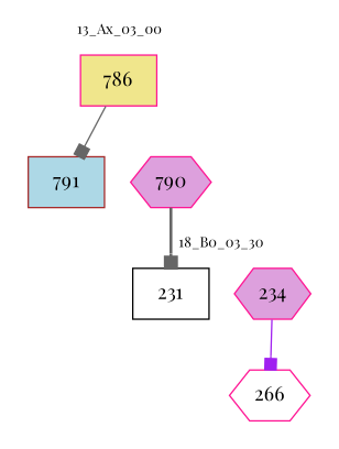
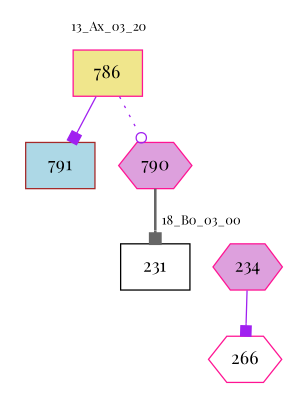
  digraph {
    fontname="Playfair Display"
    node [color=deeppink fillcolor=plum fontname="Playfair Display" shape=box style=filled]
    edge [arrowhead=box color=gray40 fontname="Playfair Display" style=solid]
    n1 [fillcolor=khaki label=786]
    n2 [color=brown fillcolor=lightblue label=791]
    n3 [label=790 shape=hexagon]
    n4 [label=234 shape=hexagon]
    n5 [fillcolor=white label=266 shape=hexagon]
    n6 [color=black fillcolor=white label=231]
    subgraph cluster_1 {
      color=white
      fontsize=10
-     label="13_Ax_03_00"
+     label="13_Ax_03_20"
      n1
      n2
      n3
    }
    subgraph cluster_2 {
      color=white
      fontsize=10
-     label="18_B0_03_30"
+     label="18_B0_03_00"
      n4
      n5
      n6
    }
-   n1 -> n2
+   n1 -> n2 [color=purple]
+   n1 -> n3 [arrowhead=odot color=purple style=dotted]
    n3 -> n6 [style=bold]
    n4 -> n5 [color=purple]
  }
